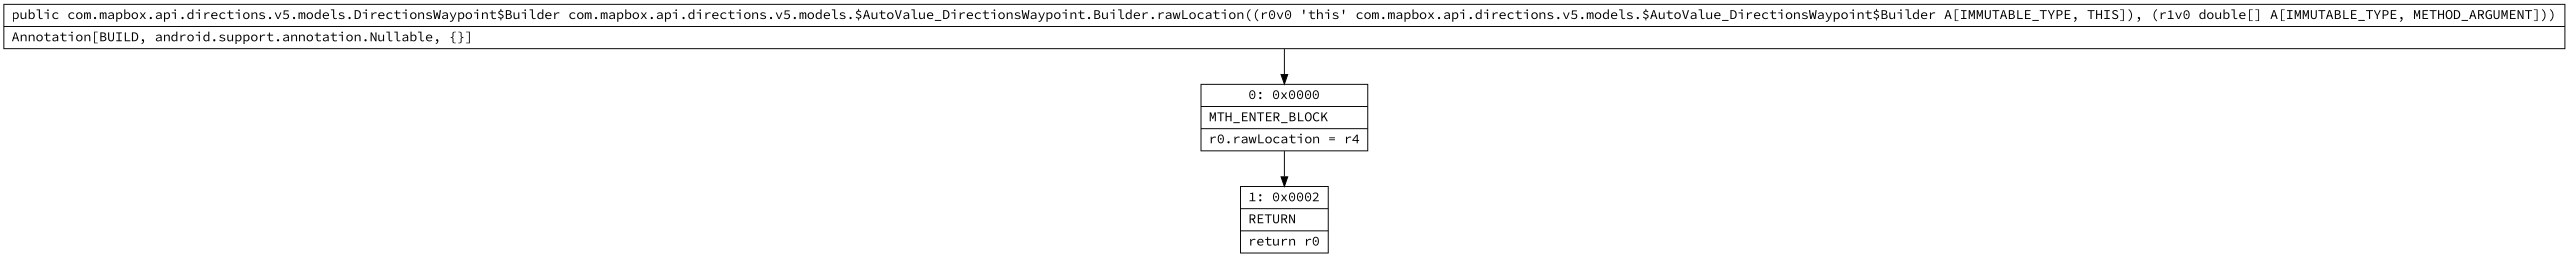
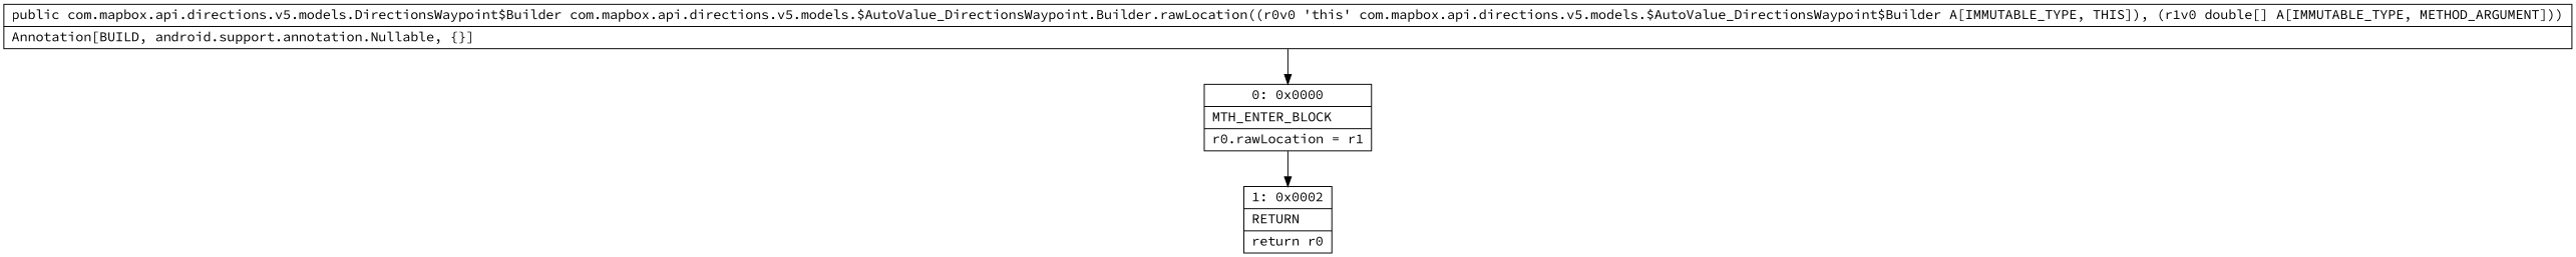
  digraph {
    fontname="Source Code Pro"
    node [shape=record fontname="Source Code Pro"]
    edge [fontname="Source Code Pro"]
-   n1 [label="{0\:\ 0x0000|MTH_ENTER_BLOCK\l|r0.rawLocation = r4\l}"]
+   n1 [label="{0\:\ 0x0000|MTH_ENTER_BLOCK\l|r0.rawLocation = r1\l}"]
    n2 [label="{1\:\ 0x0002|RETURN\l|return r0\l}"]
    n3 [label="{public com.mapbox.api.directions.v5.models.DirectionsWaypoint$Builder com.mapbox.api.directions.v5.models.$AutoValue_DirectionsWaypoint.Builder.rawLocation((r0v0 'this' com.mapbox.api.directions.v5.models.$AutoValue_DirectionsWaypoint$Builder A[IMMUTABLE_TYPE, THIS]), (r1v0 double[] A[IMMUTABLE_TYPE, METHOD_ARGUMENT]))  | Annotation[BUILD, android.support.annotation.Nullable, \{\}]\l}"]
    n1 -> n2
    n3 -> n1
  }
